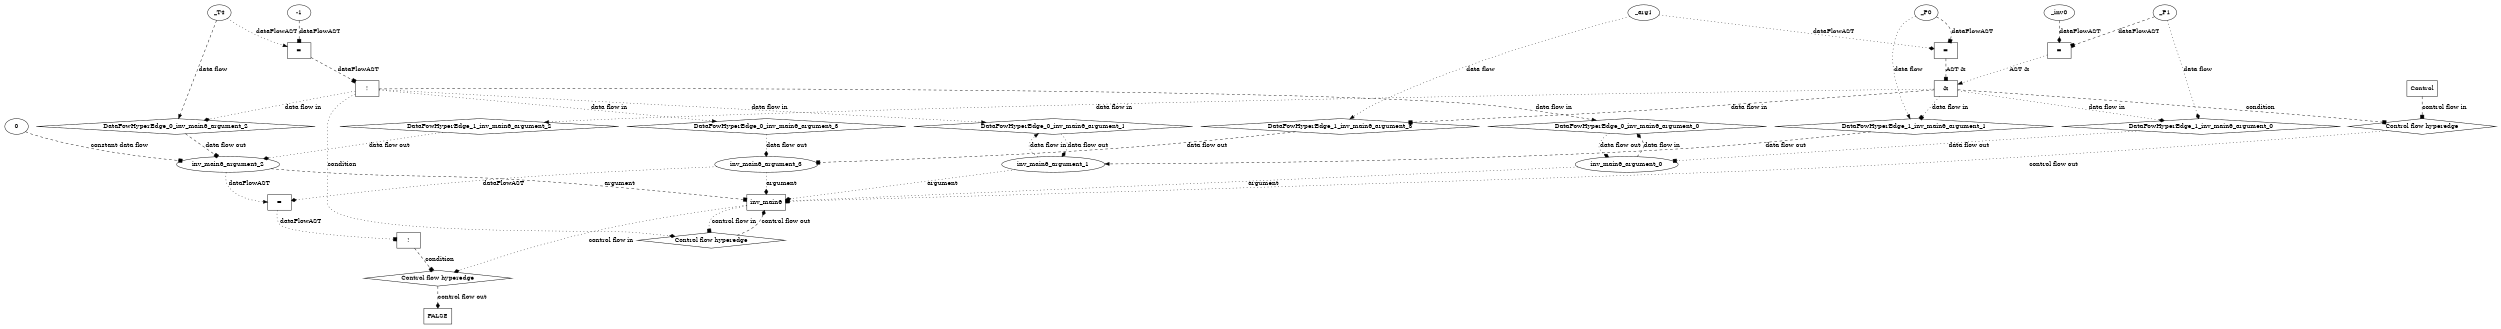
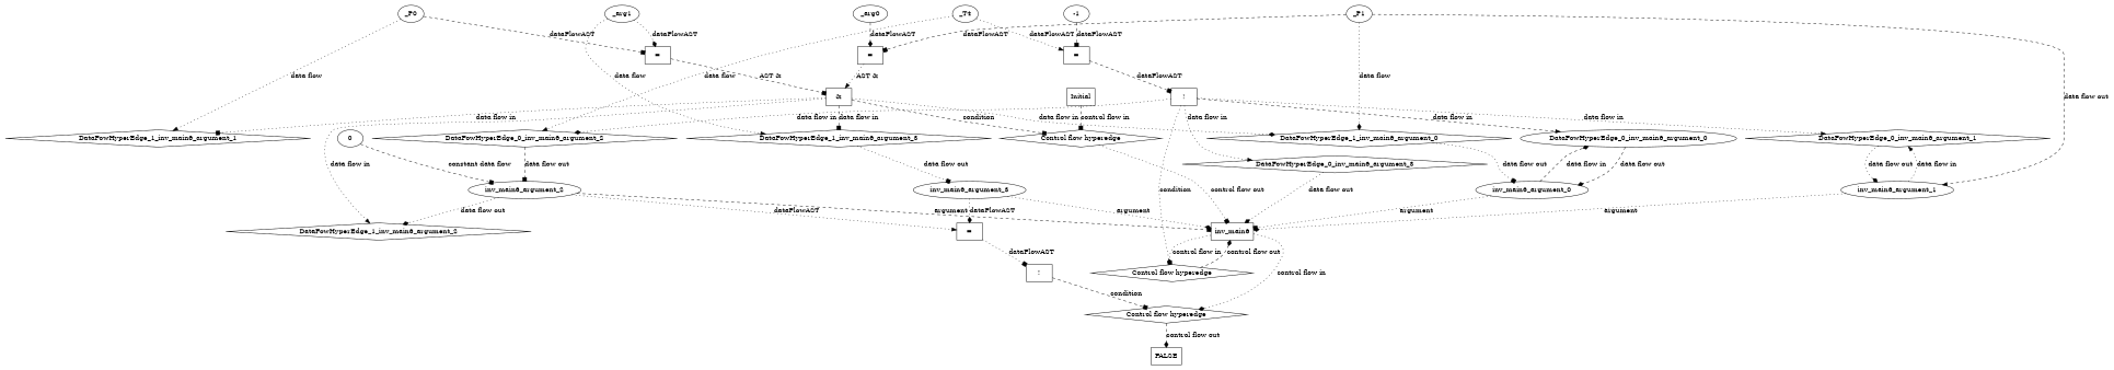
  digraph {
    node [shape=diamond]
    edge [arrowhead=box style=dotted]
    n1 [label=inv_main6 nodeName=inv_main6 shape=rect]
    n2 [label="Control flow hyperedge" nodeName=ControlFowHyperEdge_0]
    n3 [label="Control flow hyperedge" nodeName=ControlFowHyperEdge_2]
    n4 [label=FALSE nodeName=FALSE shape=rect]
-   n5 [label=Control nodeName=Initial shape=rect]
+   n5 [label=Initial nodeName=Initial shape=rect]
    n6 [label="Control flow hyperedge" nodeName=ControlFowHyperEdge_1]
    n7 [label=inv_main6_argument_0 nodeName=argument0 shape=oval]
-   n8 [label=DataFowHyperEdge_0_inv_main6_argument_0 nodeName=DataFowHyperEdge_0_inv_main6_argument_0]
+   n8 [label=DataFowHyperEdge_0_inv_main6_argument_0 nodeName=DataFowHyperEdge_0_inv_main6_argument_0 shape=ellipse]
    n9 [label=inv_main6_argument_1 nodeName=argument1 shape=oval]
    n10 [label=DataFowHyperEdge_0_inv_main6_argument_1 nodeName=DataFowHyperEdge_0_inv_main6_argument_1]
    n11 [label=inv_main6_argument_2 nodeName=argument2 shape=oval]
    n12 [label="=" nodeName=xxxFALSE___inv_main6_2xxxguard_0_node_1 shape=rect]
    n13 [label="!" nodeName=xxxFALSE___inv_main6_2xxxguard_0_node_0 shape=rect]
    n14 [label=inv_main6_argument_3 nodeName=argument3 shape=oval]
    n15 [label="!" nodeName=xxxinv_main6___inv_main6_0xxxguard_0_node_0 shape=rect]
    n16 [label=DataFowHyperEdge_0_inv_main6_argument_2 nodeName=DataFowHyperEdge_0_inv_main6_argument_2]
    n17 [label=DataFowHyperEdge_0_inv_main6_argument_3 nodeName=DataFowHyperEdge_0_inv_main6_argument_3]
    n18 [label="=" nodeName=xxxinv_main6___inv_main6_0xxxguard_0_node_1 shape=rect]
    n19 [label=-1 nodeName=xxxinv_main6___inv_main6_0xxxguard_0_node_3 shape=""]
    n20 [label=_T4 nodeName=xxxinv_main6___inv_main6_0xxxdataFlow_0_node_0 shape=""]
    n21 [label="&" nodeName=xxxinv_main6___Initial_1xxx_and shape=rect]
    n22 [label=DataFowHyperEdge_1_inv_main6_argument_0 nodeName=DataFowHyperEdge_1_inv_main6_argument_0]
    n23 [label=DataFowHyperEdge_1_inv_main6_argument_1 nodeName=DataFowHyperEdge_1_inv_main6_argument_1]
    n24 [label=DataFowHyperEdge_1_inv_main6_argument_2 nodeName=DataFowHyperEdge_1_inv_main6_argument_2]
    n25 [label=DataFowHyperEdge_1_inv_main6_argument_3 nodeName=DataFowHyperEdge_1_inv_main6_argument_3]
    n26 [label="=" nodeName=xxxinv_main6___Initial_1xxxguard_0_node_0 shape=rect]
    n27 [label=_P1 nodeName=xxxinv_main6___Initial_1xxxdataFlow_0_node_0 shape=""]
-   n28 [label=_inv0 nodeName=xxxinv_main6___Initial_1xxxdataFlow2_node_0 shape=""]
+   n28 [label=_arg0 nodeName=xxxinv_main6___Initial_1xxxdataFlow2_node_0 shape=""]
    n29 [label="=" nodeName=xxxinv_main6___Initial_1xxxguard1_node_0 shape=rect]
    n30 [label=_P0 nodeName=xxxinv_main6___Initial_1xxxdataFlow1_node_0 shape=""]
    n31 [label=_arg1 nodeName=xxxinv_main6___Initial_1xxxdataFlow3_node_0 shape=""]
    n32 [label=0 nodeName=xxxFALSE___inv_main6_2xxxinv_main6_argument_2_constant_0 shape=""]
    n1 -> n2 [label="control flow in"]
    n1 -> n3 [arrowhead=diamond label="control flow in"]
    n2 -> n1 [arrowhead=diamond label="control flow out" style=dashed]
    n3 -> n4 [arrowhead=diamond label="control flow out" style=dashed]
    n5 -> n6 [label="control flow in" style=dashed]
    n6 -> n1 [label="control flow out"]
    n7 -> n1 [label=argument]
    n7 -> n8 [arrowhead=diamond label="data flow in" style=dashed]
-   n8 -> n7 [arrowhead=diamond label="data flow out"]
+   n8 -> n7 [arrowhead=diamond label="data flow out" style=dashed]
    n9 -> n1 [arrowhead=diamond label=argument]
    n9 -> n10 [arrowhead=normal label="data flow in"]
    n10 -> n9 [arrowhead=diamond label="data flow out"]
    n11 -> n1 [label=argument style=dashed]
    n11 -> n12 [arrowhead=normal label=dataFlowAST]
    n12 -> n13 [label=dataFlowAST]
    n13 -> n3 [label=condition style=dashed]
    n14 -> n1 [arrowhead=diamond label=argument]
    n14 -> n12 [arrowhead=diamond label=dataFlowAST]
    n15 -> n2 [arrowhead=diamond label=condition]
    n15 -> n8 [arrowhead=normal label="data flow in" style=dashed]
    n15 -> n10 [arrowhead=normal label="data flow in"]
    n15 -> n16 [arrowhead=diamond label="data flow in"]
    n15 -> n17 [arrowhead=normal label="data flow in"]
    n16 -> n11 [label="data flow out" style=dashed]
-   n17 -> n14 [arrowhead=diamond label="data flow out"]
+   n17 -> n1 [arrowhead=diamond label="data flow out"]
    n18 -> n15 [label=dataFlowAST style=dashed]
    n19 -> n18 [label=dataFlowAST style=dashed]
-   n20 -> n16 [arrowhead=normal label="data flow" style=dashed]
+   n20 -> n16 [arrowhead=normal label="data flow"]
    n20 -> n18 [arrowhead=normal label=dataFlowAST]
    n21 -> n6 [label=condition style=dashed]
    n21 -> n22 [arrowhead=diamond label="data flow in"]
    n21 -> n23 [label="data flow in"]
    n21 -> n24 [arrowhead=normal label="data flow in"]
    n21 -> n25 [label="data flow in" style=dashed]
    n22 -> n7 [label="data flow out"]
-   n23 -> n9 [arrowhead=normal label="data flow out" style=dashed]
-   n24 -> n11 [arrowhead=diamond label="data flow out"]
-   n25 -> n14 [label="data flow out" style=dashed]
+   n27 -> n9 [arrowhead=normal label="data flow out" style=dashed]
+   n11 -> n24 [arrowhead=diamond label="data flow out"]
+   n25 -> n14 [label="data flow out"]
    n26 -> n21 [arrowhead=normal label="AST &"]
    n27 -> n22 [arrowhead=diamond label="data flow"]
    n27 -> n26 [label=dataFlowAST style=dashed]
    n28 -> n26 [arrowhead=diamond label=dataFlowAST style=dashed]
    n29 -> n21 [label="AST &" style=dashed]
    n30 -> n23 [arrowhead=normal label="data flow"]
    n30 -> n29 [label=dataFlowAST style=dashed]
    n31 -> n25 [arrowhead=normal label="data flow"]
    n31 -> n29 [arrowhead=diamond label=dataFlowAST]
    n32 -> n11 [label="constant data flow" style=dashed]
  }
